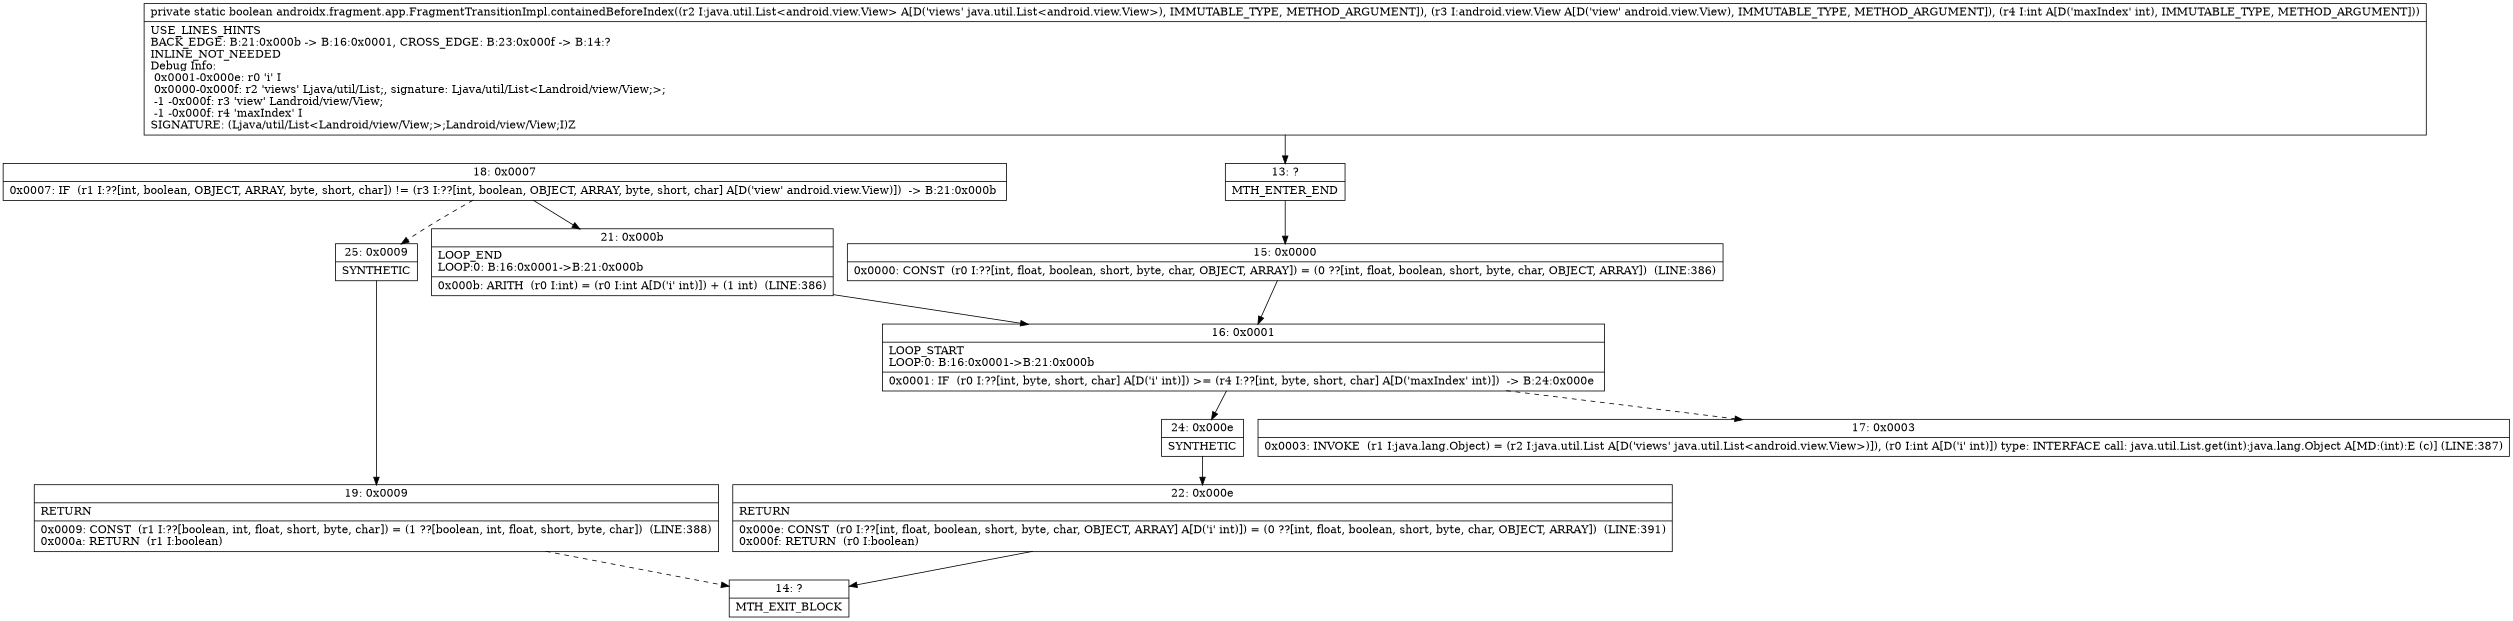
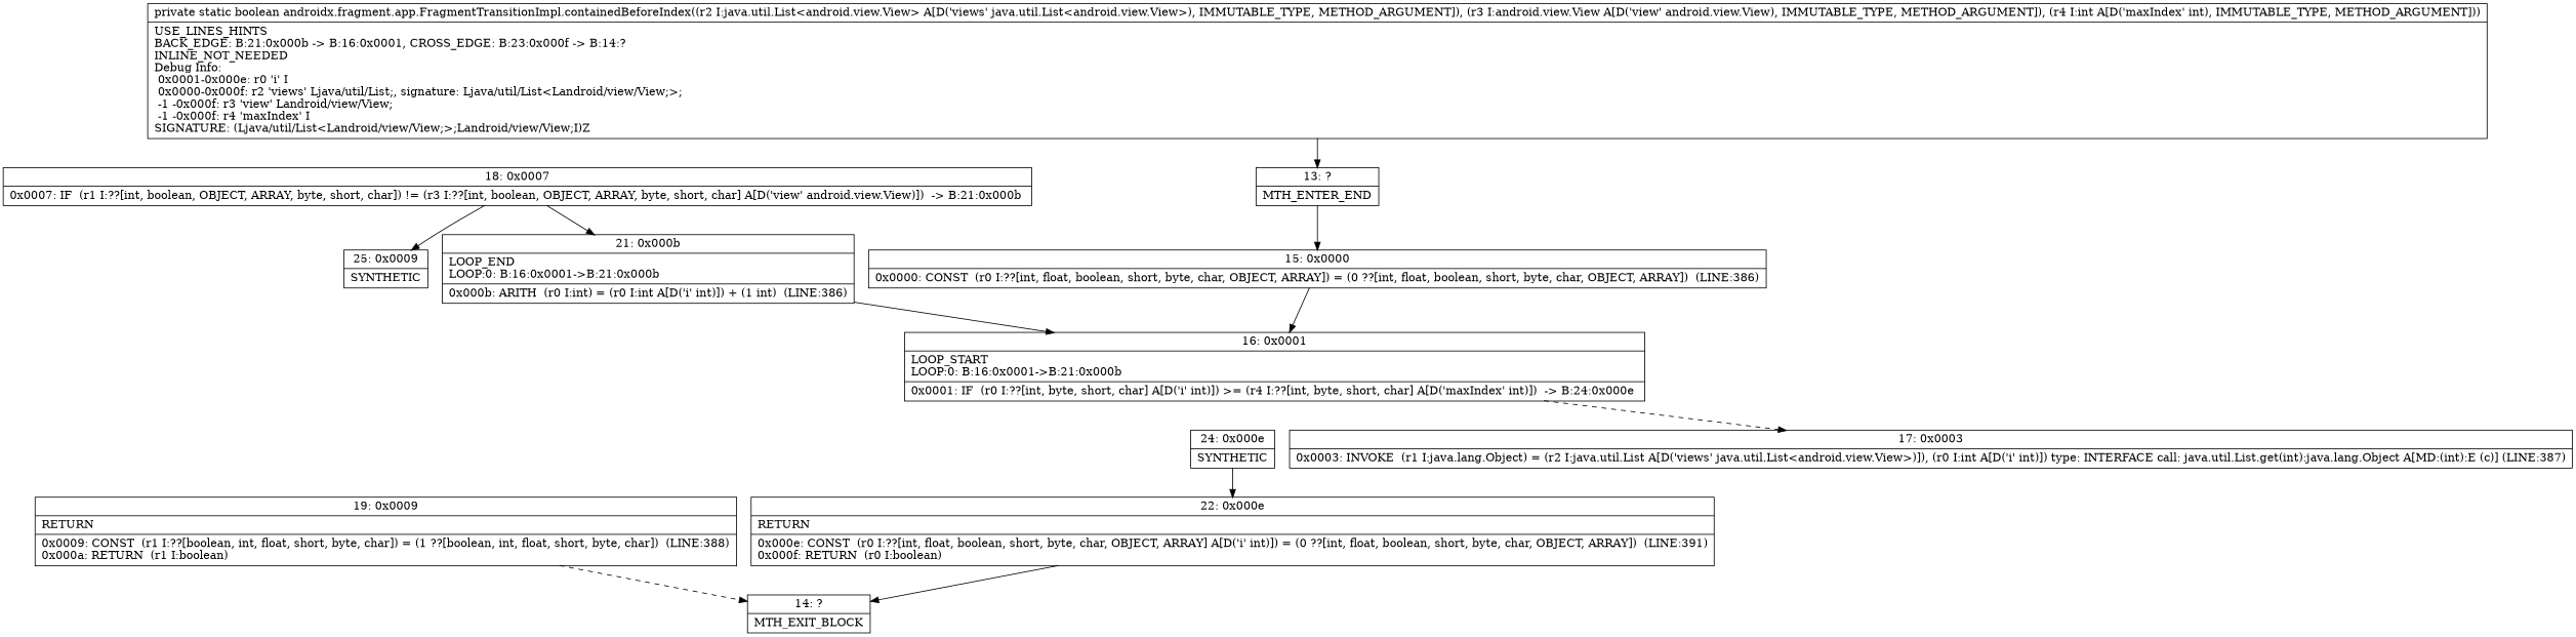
  digraph {
    node [shape=record]
    n1 [label="{13\:\ ?|MTH_ENTER_END\l}"]
    n2 [label="{15\:\ 0x0000|0x0000: CONST  (r0 I:??[int, float, boolean, short, byte, char, OBJECT, ARRAY]) = (0 ??[int, float, boolean, short, byte, char, OBJECT, ARRAY])  (LINE:386)\l}"]
    n3 [label="{16\:\ 0x0001|LOOP_START\lLOOP:0: B:16:0x0001\-\>B:21:0x000b\l|0x0001: IF  (r0 I:??[int, byte, short, char] A[D('i' int)]) \>= (r4 I:??[int, byte, short, char] A[D('maxIndex' int)])  \-\> B:24:0x000e \l}"]
    n4 [label="{17\:\ 0x0003|0x0003: INVOKE  (r1 I:java.lang.Object) = (r2 I:java.util.List A[D('views' java.util.List\<android.view.View\>)]), (r0 I:int A[D('i' int)]) type: INTERFACE call: java.util.List.get(int):java.lang.Object A[MD:(int):E (c)] (LINE:387)\l}"]
    n5 [label="{24\:\ 0x000e|SYNTHETIC\l}"]
    n6 [label="{22\:\ 0x000e|RETURN\l|0x000e: CONST  (r0 I:??[int, float, boolean, short, byte, char, OBJECT, ARRAY] A[D('i' int)]) = (0 ??[int, float, boolean, short, byte, char, OBJECT, ARRAY])  (LINE:391)\l0x000f: RETURN  (r0 I:boolean) \l}"]
    n7 [label="{18\:\ 0x0007|0x0007: IF  (r1 I:??[int, boolean, OBJECT, ARRAY, byte, short, char]) != (r3 I:??[int, boolean, OBJECT, ARRAY, byte, short, char] A[D('view' android.view.View)])  \-\> B:21:0x000b \l}"]
    n8 [label="{21\:\ 0x000b|LOOP_END\lLOOP:0: B:16:0x0001\-\>B:21:0x000b\l|0x000b: ARITH  (r0 I:int) = (r0 I:int A[D('i' int)]) + (1 int)  (LINE:386)\l}"]
    n9 [label="{25\:\ 0x0009|SYNTHETIC\l}"]
    n10 [label="{19\:\ 0x0009|RETURN\l|0x0009: CONST  (r1 I:??[boolean, int, float, short, byte, char]) = (1 ??[boolean, int, float, short, byte, char])  (LINE:388)\l0x000a: RETURN  (r1 I:boolean) \l}"]
    n11 [label="{14\:\ ?|MTH_EXIT_BLOCK\l}"]
    n12 [label="{private static boolean androidx.fragment.app.FragmentTransitionImpl.containedBeforeIndex((r2 I:java.util.List\<android.view.View\> A[D('views' java.util.List\<android.view.View\>), IMMUTABLE_TYPE, METHOD_ARGUMENT]), (r3 I:android.view.View A[D('view' android.view.View), IMMUTABLE_TYPE, METHOD_ARGUMENT]), (r4 I:int A[D('maxIndex' int), IMMUTABLE_TYPE, METHOD_ARGUMENT]))  | USE_LINES_HINTS\lBACK_EDGE: B:21:0x000b \-\> B:16:0x0001, CROSS_EDGE: B:23:0x000f \-\> B:14:?\lINLINE_NOT_NEEDED\lDebug Info:\l  0x0001\-0x000e: r0 'i' I\l  0x0000\-0x000f: r2 'views' Ljava\/util\/List;, signature: Ljava\/util\/List\<Landroid\/view\/View;\>;\l  \-1 \-0x000f: r3 'view' Landroid\/view\/View;\l  \-1 \-0x000f: r4 'maxIndex' I\lSIGNATURE: (Ljava\/util\/List\<Landroid\/view\/View;\>;Landroid\/view\/View;I)Z\l}"]
    n1 -> n2
    n2 -> n3
    n3 -> n4 [style=dashed]
-   n3 -> n5
    n5 -> n6
    n6 -> n11
    n7 -> n8
-   n7 -> n9 [style=dashed]
+   n7 -> n9 [style=solid]
    n8 -> n3
-   n9 -> n10
    n10 -> n11 [style=dashed]
    n12 -> n1
  }
